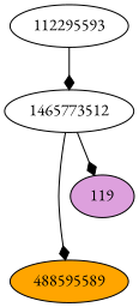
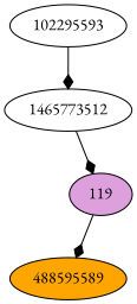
  strict digraph {
    fontname="EB Garamond"
    node [fillcolor=white fontname="EB Garamond" style=filled]
    edge [arrowhead=diamond fontname="EB Garamond"]
    n1 [label=1465773512]
    488595589 [fillcolor=orange]
    119 [fillcolor=plum]
-   102295593 [label=112295593]
-   n1 -> 488595589
+   102295593
+   119 -> 488595589
    n1 -> 119
    102295593 -> n1
  }
